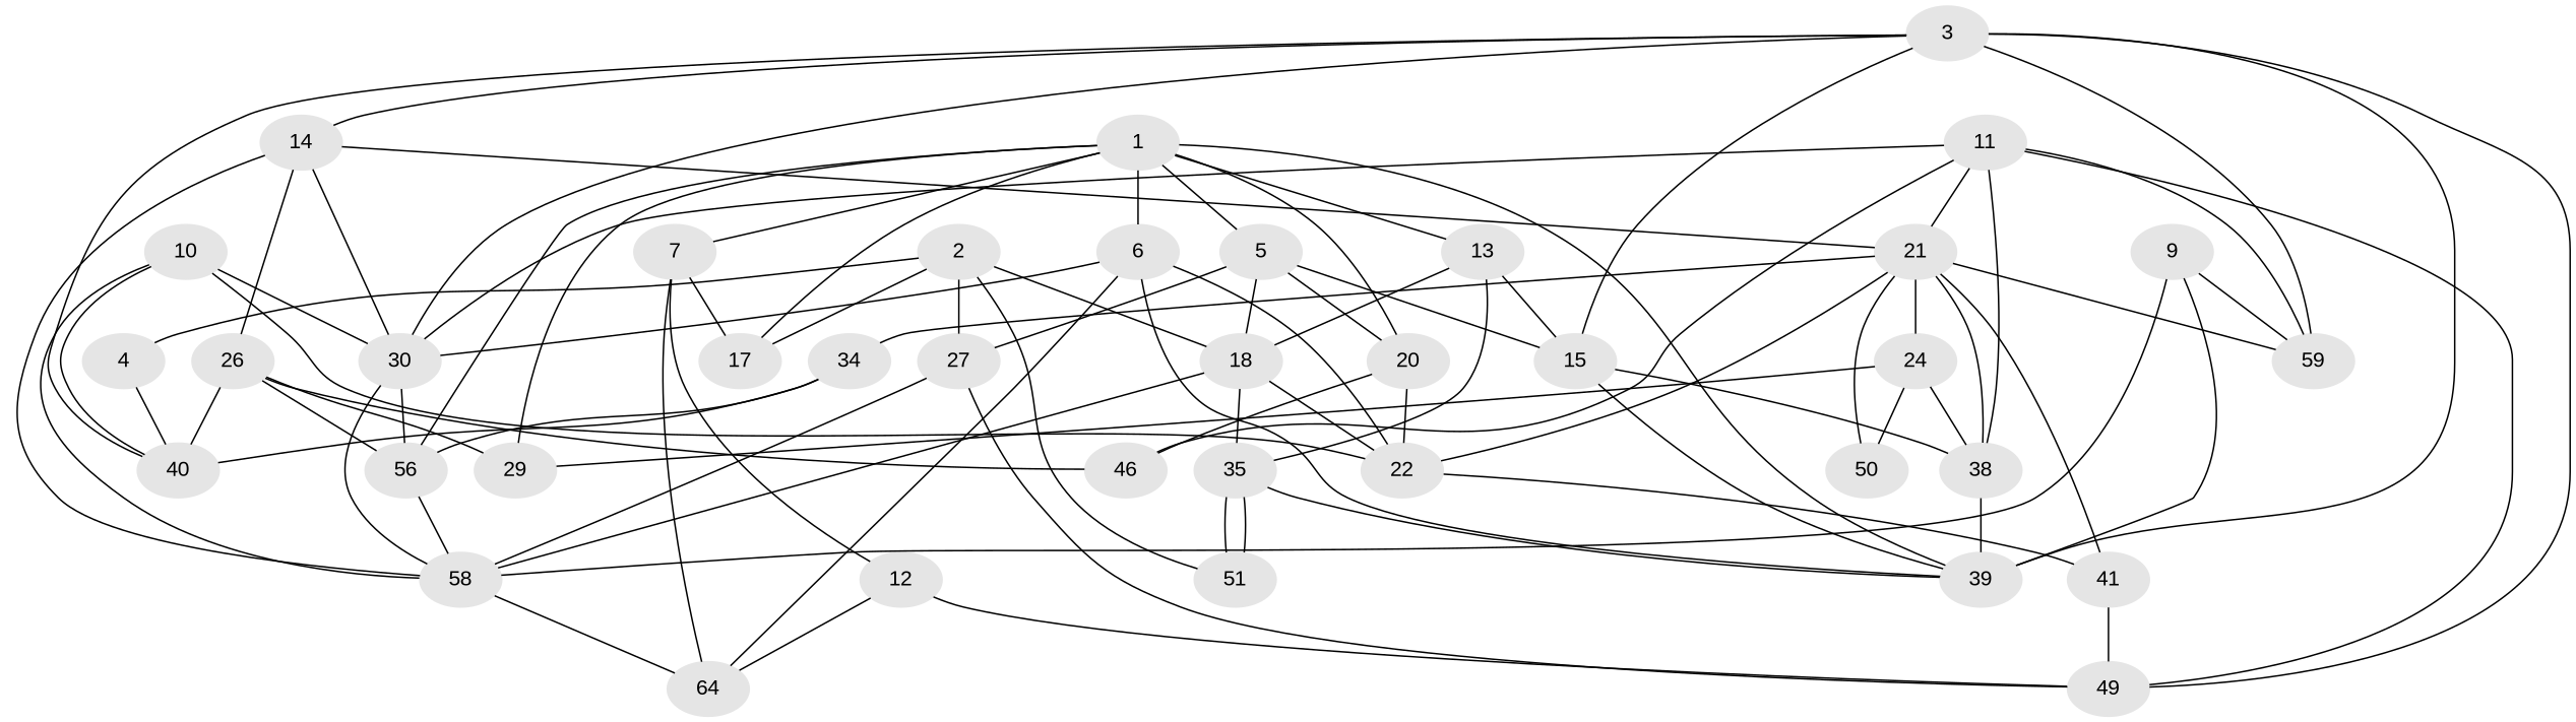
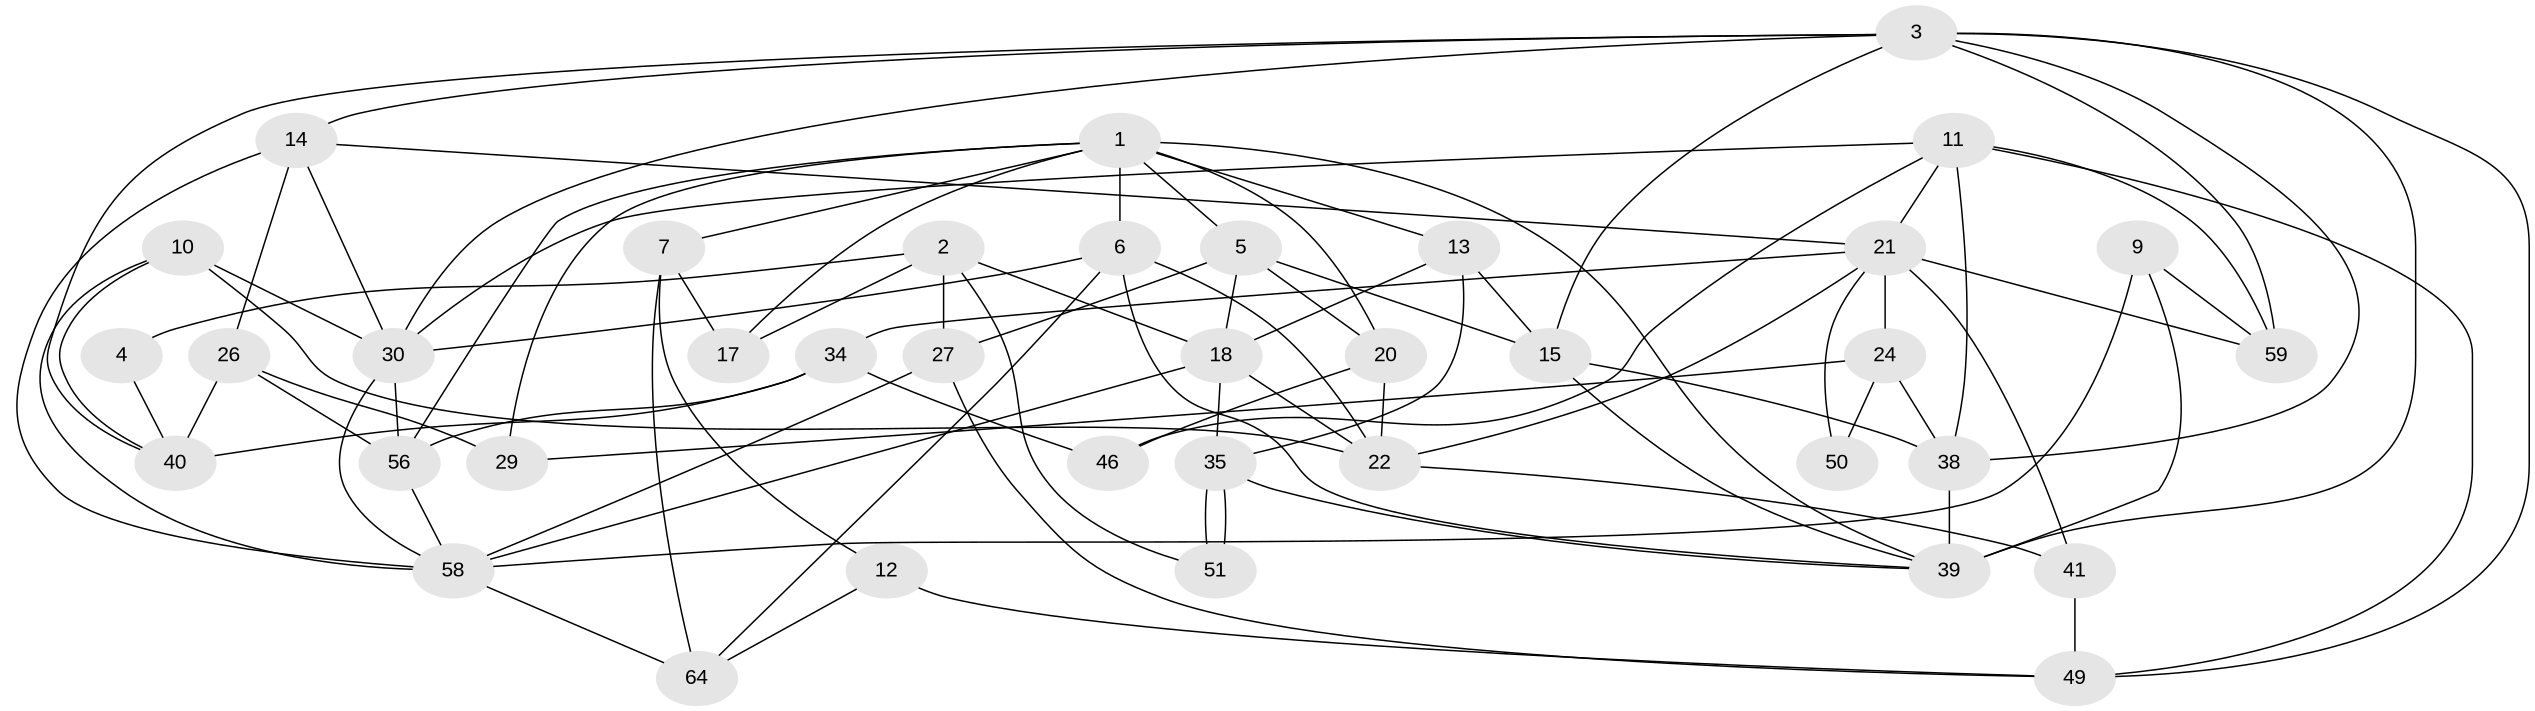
  graph {
    fontname="Liberation Sans"
    node [color=gray90 fontname="Liberation Sans" style=filled]
    edge [fontname="Liberation Sans"]
    1 [super="+61"]
    5 [super="+23"]
    6 [super="+63"]
    7 [super="+43"]
    13
    17
    20 [super="+52"]
    29 [super="+62"]
    39 [super="+66"]
    56
    18 [super="+33"]
    27 [super="+44"]
    15 [super="+19"]
    30 [super="+32"]
    22 [super="+31"]
    64
    12 [super="+16"]
    35 [super="+57"]
    46
    58 [super="+60"]
    2 [super="+45"]
    4
    51
    40 [super="+65"]
    49
    3 [super="+8"]
    14 [super="+54"]
    38 [super="+48"]
    59
    21 [super="+36"]
    26 [super="+28"]
    41
    9 [super="+25"]
    10 [super="+47"]
    11 [super="+53"]
    24 [super="+67"]
    34 [super="+37"]
    50
    1 -- 5
    1 -- 6
    1 -- 7
    1 -- 13
    1 -- 17
    1 -- 20
    1 -- 29
    1 -- 39
    1 -- 56
    5 -- 20
    5 -- 18
    5 -- 27
    5 -- 15 [weight=2]
    6 -- 39
    6 -- 30
    6 -- 22
    6 -- 64
    7 -- 17
    7 -- 64
    7 -- 12
    13 -- 18
    13 -- 15
    13 -- 35
    20 -- 22
    20 -- 46
    56 -- 58
    18 -- 22
    18 -- 35
    18 -- 58
    27 -- 58
    27 -- 49
    15 -- 39
    15 -- 38
    30 -- 56
    30 -- 58
    22 -- 41
    12 -- 64
    12 -- 49
    35 -- 39
    35 -- 51
    35 -- 51
    58 -- 64
    2 -- 17
    2 -- 18
    2 -- 27 [weight=2]
    2 -- 4
    2 -- 51
    4 -- 40
    3 -- 39 [weight=2]
    3 -- 15
    3 -- 30
    3 -- 40
    3 -- 49
    3 -- 14 [weight=2]
-   21 -- 38
+   3 -- 38
    3 -- 59
    14 -- 30
    14 -- 58
    14 -- 21
    14 -- 26
    38 -- 39 [weight=2]
    21 -- 22
    21 -- 59
    21 -- 41
    21 -- 24 [weight=2]
    21 -- 34
    21 -- 50
    26 -- 29
    26 -- 56
-   26 -- 46
+   34 -- 46
    26 -- 40
    41 -- 49
    9 -- 39
    9 -- 58
    9 -- 59
    10 -- 30
    10 -- 22 [weight=3]
    10 -- 58
    10 -- 40
    11 -- 30
    11 -- 46
    11 -- 49
    11 -- 38
    11 -- 59
    11 -- 21
    24 -- 29
    24 -- 38
    24 -- 50
    34 -- 56
    34 -- 40 [weight=2]
  }
